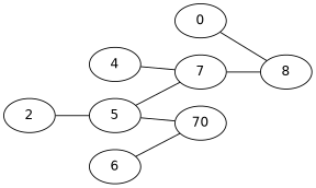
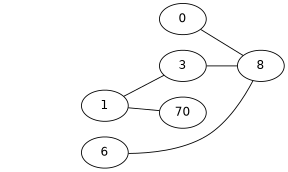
  graph {
    fontname="DejaVu Sans"
    rankdir=LR
    node [fontname="DejaVu Sans"]
    edge [fontname="DejaVu Sans"]
    n1 [label=0]
    8
-   7
-   4
-   5
+   7 [label=3]
+   5 [label=1]
    n6 [label=70]
-   2
    6
    n1 -- 8
    7 -- 8
-   4 -- 7
    5 -- 7
    5 -- n6
-   2 -- 5
-   6 -- n6
+   6 -- 8
  }
